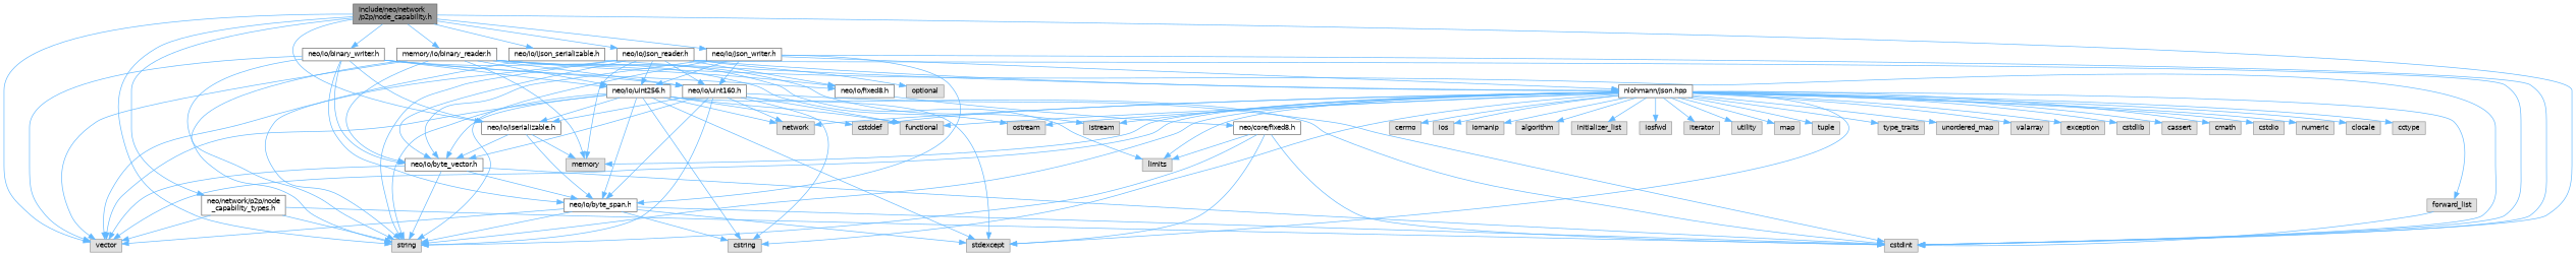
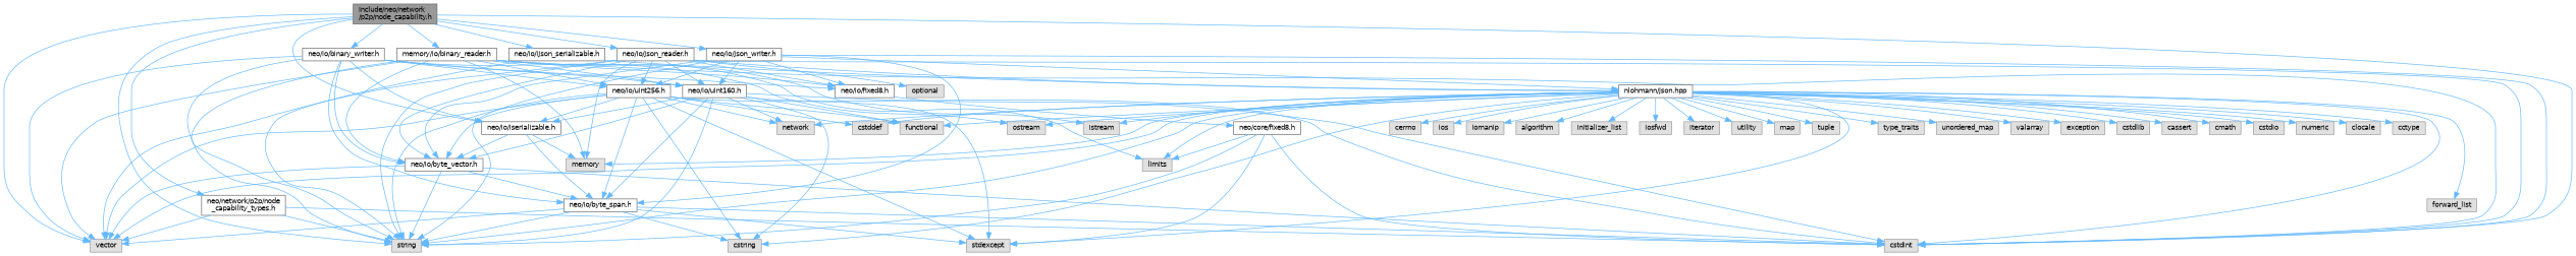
  digraph {
    node [color=grey60 fillcolor="#E0E0E0" fontname=Helvetica fontsize=10 shape=box style=filled]
    edge [color=steelblue1 fontname=Helvetica fontsize=10 labelfontname=Helvetica labelfontsize=10 style=solid]
    n1 [color=gray40 fillcolor=grey60 fontcolor=black height=0.2 label="include/neo/network\l/p2p/node_capability.h" width=0.4]
    n2 [color=grey40 fillcolor=white height=0.2 label="memory/io/binary_reader.h" width=0.4]
    n3 [height=0.2 label=cstdint width=0.4]
    n4 [height=0.2 label=string width=0.4]
    n5 [height=0.2 label=vector width=0.4]
    n6 [color=grey40 fillcolor=white height=0.2 label="neo/io/iserializable.h" width=0.4]
    n7 [color=grey40 fillcolor=white height=0.2 label="neo/io/binary_writer.h" width=0.4]
    n8 [color=grey40 fillcolor=white height=0.2 label="neo/io/ijson_serializable.h" width=0.4]
    n9 [color=grey40 fillcolor=white height=0.2 label="neo/io/json_reader.h" width=0.4]
    n10 [color=grey40 fillcolor=white height=0.2 label="neo/io/json_writer.h" width=0.4]
    n11 [color=grey40 fillcolor=white height=0.2 label="neo/network/p2p/node\l_capability_types.h" width=0.4]
    n12 [color=grey40 fillcolor=white height=0.2 label="neo/io/byte_vector.h" width=0.4]
    n13 [color=grey40 fillcolor=white height=0.2 label="neo/io/fixed8.h" width=0.4]
    n14 [height=0.2 label=limits width=0.4]
    n15 [color=grey40 fillcolor=white height=0.2 label="neo/io/uint160.h" width=0.4]
    n16 [height=0.2 label=memory width=0.4]
    n17 [color=grey40 fillcolor=white height=0.2 label="neo/io/uint256.h" width=0.4]
    n18 [height=0.2 label=istream width=0.4]
    n19 [color=grey40 fillcolor=white height=0.2 label="neo/io/byte_span.h" width=0.4]
    n20 [height=0.2 label=ostream width=0.4]
    n21 [color=grey40 fillcolor=white height=0.2 label="nlohmann/json.hpp" width=0.4]
    n22 [height=0.2 label=optional width=0.4]
    n23 [color=grey40 fillcolor=white height=0.2 label="neo/core/fixed8.h" width=0.4]
    n24 [height=0.2 label=cstring width=0.4]
    n25 [height=0.2 label=stdexcept width=0.4]
    n26 [height=0.2 label=network width=0.4]
    n27 [height=0.2 label=functional width=0.4]
    n28 [height=0.2 label=cstddef width=0.4]
    n29 [height=0.2 label=algorithm width=0.4]
    n30 [height=0.2 label=initializer_list width=0.4]
    n31 [height=0.2 label=iosfwd width=0.4]
    n32 [height=0.2 label=iterator width=0.4]
    n33 [height=0.2 label=utility width=0.4]
    n34 [height=0.2 label=forward_list width=0.4]
    n35 [height=0.2 label=map width=0.4]
    n36 [height=0.2 label=tuple width=0.4]
    n37 [height=0.2 label=type_traits width=0.4]
    n38 [height=0.2 label=unordered_map width=0.4]
    n39 [height=0.2 label=valarray width=0.4]
    n40 [height=0.2 label=exception width=0.4]
    n41 [height=0.2 label=cstdlib width=0.4]
    n42 [height=0.2 label=cassert width=0.4]
    n43 [height=0.2 label=cmath width=0.4]
    n44 [height=0.2 label=cstdio width=0.4]
    n45 [height=0.2 label=numeric width=0.4]
    n46 [height=0.2 label=clocale width=0.4]
    n47 [height=0.2 label=cctype width=0.4]
    n48 [height=0.2 label=cerrno width=0.4]
    n49 [height=0.2 label=ios width=0.4]
    n50 [height=0.2 label=iomanip width=0.4]
    n1 -> n2
    n1 -> n3
    n1 -> n4
    n1 -> n5
    n1 -> n6
    n1 -> n7
    n1 -> n8
    n1 -> n9
    n1 -> n10
    n1 -> n11
    n2 -> n3
    n2 -> n4
    n2 -> n5
    n2 -> n12
    n2 -> n13
    n2 -> n14
    n2 -> n15
    n2 -> n16
    n2 -> n17
    n2 -> n18
    n6 -> n12
    n6 -> n16
    n6 -> n19
    n7 -> n4
    n7 -> n5
    n7 -> n6
    n7 -> n12
    n7 -> n13
    n7 -> n15
    n7 -> n17
    n7 -> n19
    n7 -> n20
    n8 -> n4
    n8 -> n21
    n9 -> n3
    n9 -> n4
    n9 -> n5
    n9 -> n12
    n9 -> n13
    n9 -> n15
    n9 -> n16
    n9 -> n17
    n9 -> n21
    n9 -> n22
    n10 -> n3
    n10 -> n4
    n10 -> n12
+   n10 -> n13
    n10 -> n15
    n10 -> n17
    n10 -> n19
    n10 -> n21
    n11 -> n3
    n11 -> n4
    n11 -> n5
    n12 -> n3
    n12 -> n4
    n12 -> n5
    n12 -> n19
    n13 -> n23
    n15 -> n3
    n15 -> n4
    n15 -> n6
    n15 -> n12
    n15 -> n19
    n15 -> n24
    n15 -> n25
    n15 -> n26
    n15 -> n27
    n17 -> n3
    n17 -> n4
    n17 -> n5
    n17 -> n6
    n17 -> n12
    n17 -> n19
    n17 -> n24
    n17 -> n25
    n17 -> n26
    n17 -> n27
    n17 -> n28
    n19 -> n3
    n19 -> n4
    n19 -> n5
    n19 -> n24
    n19 -> n25
-   n34 -> n3
+   n21 -> n3
    n21 -> n4
    n21 -> n5
    n21 -> n14
    n21 -> n16
    n21 -> n18
    n21 -> n20
    n21 -> n24
    n21 -> n25
    n21 -> n26
    n21 -> n27
    n21 -> n28
    n21 -> n29
    n21 -> n30
    n21 -> n31
    n21 -> n32
    n21 -> n33
    n21 -> n34
    n21 -> n35
    n21 -> n36
    n21 -> n37
    n21 -> n38
    n21 -> n39
    n21 -> n40
    n21 -> n41
    n21 -> n42
    n21 -> n43
    n21 -> n44
    n21 -> n45
    n21 -> n46
    n21 -> n47
    n21 -> n48
    n21 -> n49
    n21 -> n50
    n23 -> n3
    n23 -> n4
    n23 -> n14
    n23 -> n25
  }
